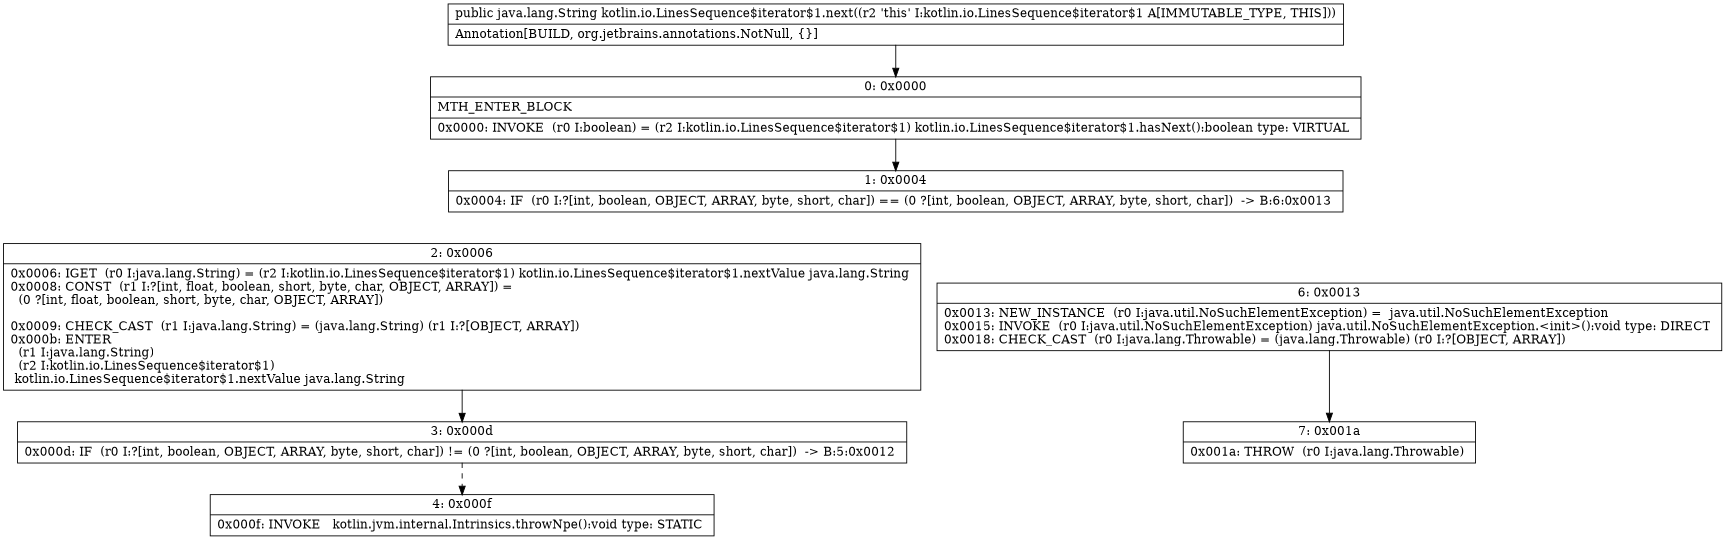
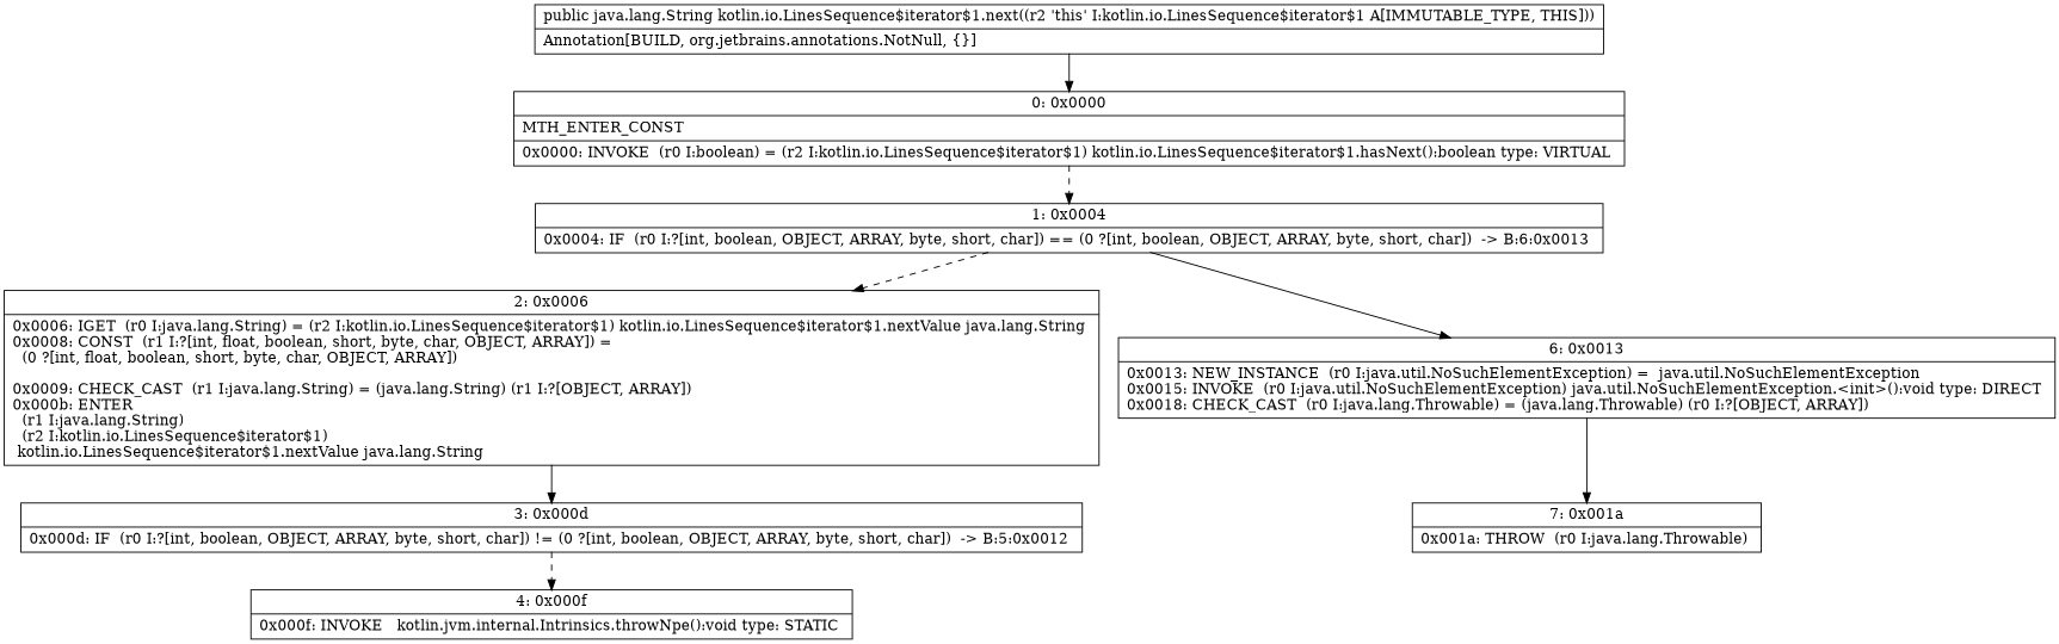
  digraph {
    node [shape=record]
-   n1 [label="{0\:\ 0x0000|MTH_ENTER_BLOCK\l|0x0000: INVOKE  (r0 I:boolean) = (r2 I:kotlin.io.LinesSequence$iterator$1) kotlin.io.LinesSequence$iterator$1.hasNext():boolean type: VIRTUAL \l}"]
+   n1 [label="{0\:\ 0x0000|MTH_ENTER_CONST\l|0x0000: INVOKE  (r0 I:boolean) = (r2 I:kotlin.io.LinesSequence$iterator$1) kotlin.io.LinesSequence$iterator$1.hasNext():boolean type: VIRTUAL \l}"]
    n2 [label="{1\:\ 0x0004|0x0004: IF  (r0 I:?[int, boolean, OBJECT, ARRAY, byte, short, char]) == (0 ?[int, boolean, OBJECT, ARRAY, byte, short, char])  \-\> B:6:0x0013 \l}"]
    n3 [label="{2\:\ 0x0006|0x0006: IGET  (r0 I:java.lang.String) = (r2 I:kotlin.io.LinesSequence$iterator$1) kotlin.io.LinesSequence$iterator$1.nextValue java.lang.String \l0x0008: CONST  (r1 I:?[int, float, boolean, short, byte, char, OBJECT, ARRAY]) = \l  (0 ?[int, float, boolean, short, byte, char, OBJECT, ARRAY])\l \l0x0009: CHECK_CAST  (r1 I:java.lang.String) = (java.lang.String) (r1 I:?[OBJECT, ARRAY]) \l0x000b: ENTER  \l  (r1 I:java.lang.String)\l  (r2 I:kotlin.io.LinesSequence$iterator$1)\l kotlin.io.LinesSequence$iterator$1.nextValue java.lang.String \l}"]
    n4 [label="{6\:\ 0x0013|0x0013: NEW_INSTANCE  (r0 I:java.util.NoSuchElementException) =  java.util.NoSuchElementException \l0x0015: INVOKE  (r0 I:java.util.NoSuchElementException) java.util.NoSuchElementException.\<init\>():void type: DIRECT \l0x0018: CHECK_CAST  (r0 I:java.lang.Throwable) = (java.lang.Throwable) (r0 I:?[OBJECT, ARRAY]) \l}"]
    n5 [label="{3\:\ 0x000d|0x000d: IF  (r0 I:?[int, boolean, OBJECT, ARRAY, byte, short, char]) != (0 ?[int, boolean, OBJECT, ARRAY, byte, short, char])  \-\> B:5:0x0012 \l}"]
    n6 [label="{7\:\ 0x001a|0x001a: THROW  (r0 I:java.lang.Throwable) \l}"]
    n7 [label="{4\:\ 0x000f|0x000f: INVOKE   kotlin.jvm.internal.Intrinsics.throwNpe():void type: STATIC \l}"]
    n8 [label="{public java.lang.String kotlin.io.LinesSequence$iterator$1.next((r2 'this' I:kotlin.io.LinesSequence$iterator$1 A[IMMUTABLE_TYPE, THIS]))  | Annotation[BUILD, org.jetbrains.annotations.NotNull, \{\}]\l}"]
-   n1 -> n2
+   n1 -> n2 [style=dashed]
+   n2 -> n3 [style=dashed]
+   n2 -> n4
    n3 -> n5
    n4 -> n6
    n5 -> n7 [style=dashed]
    n8 -> n1
  }
